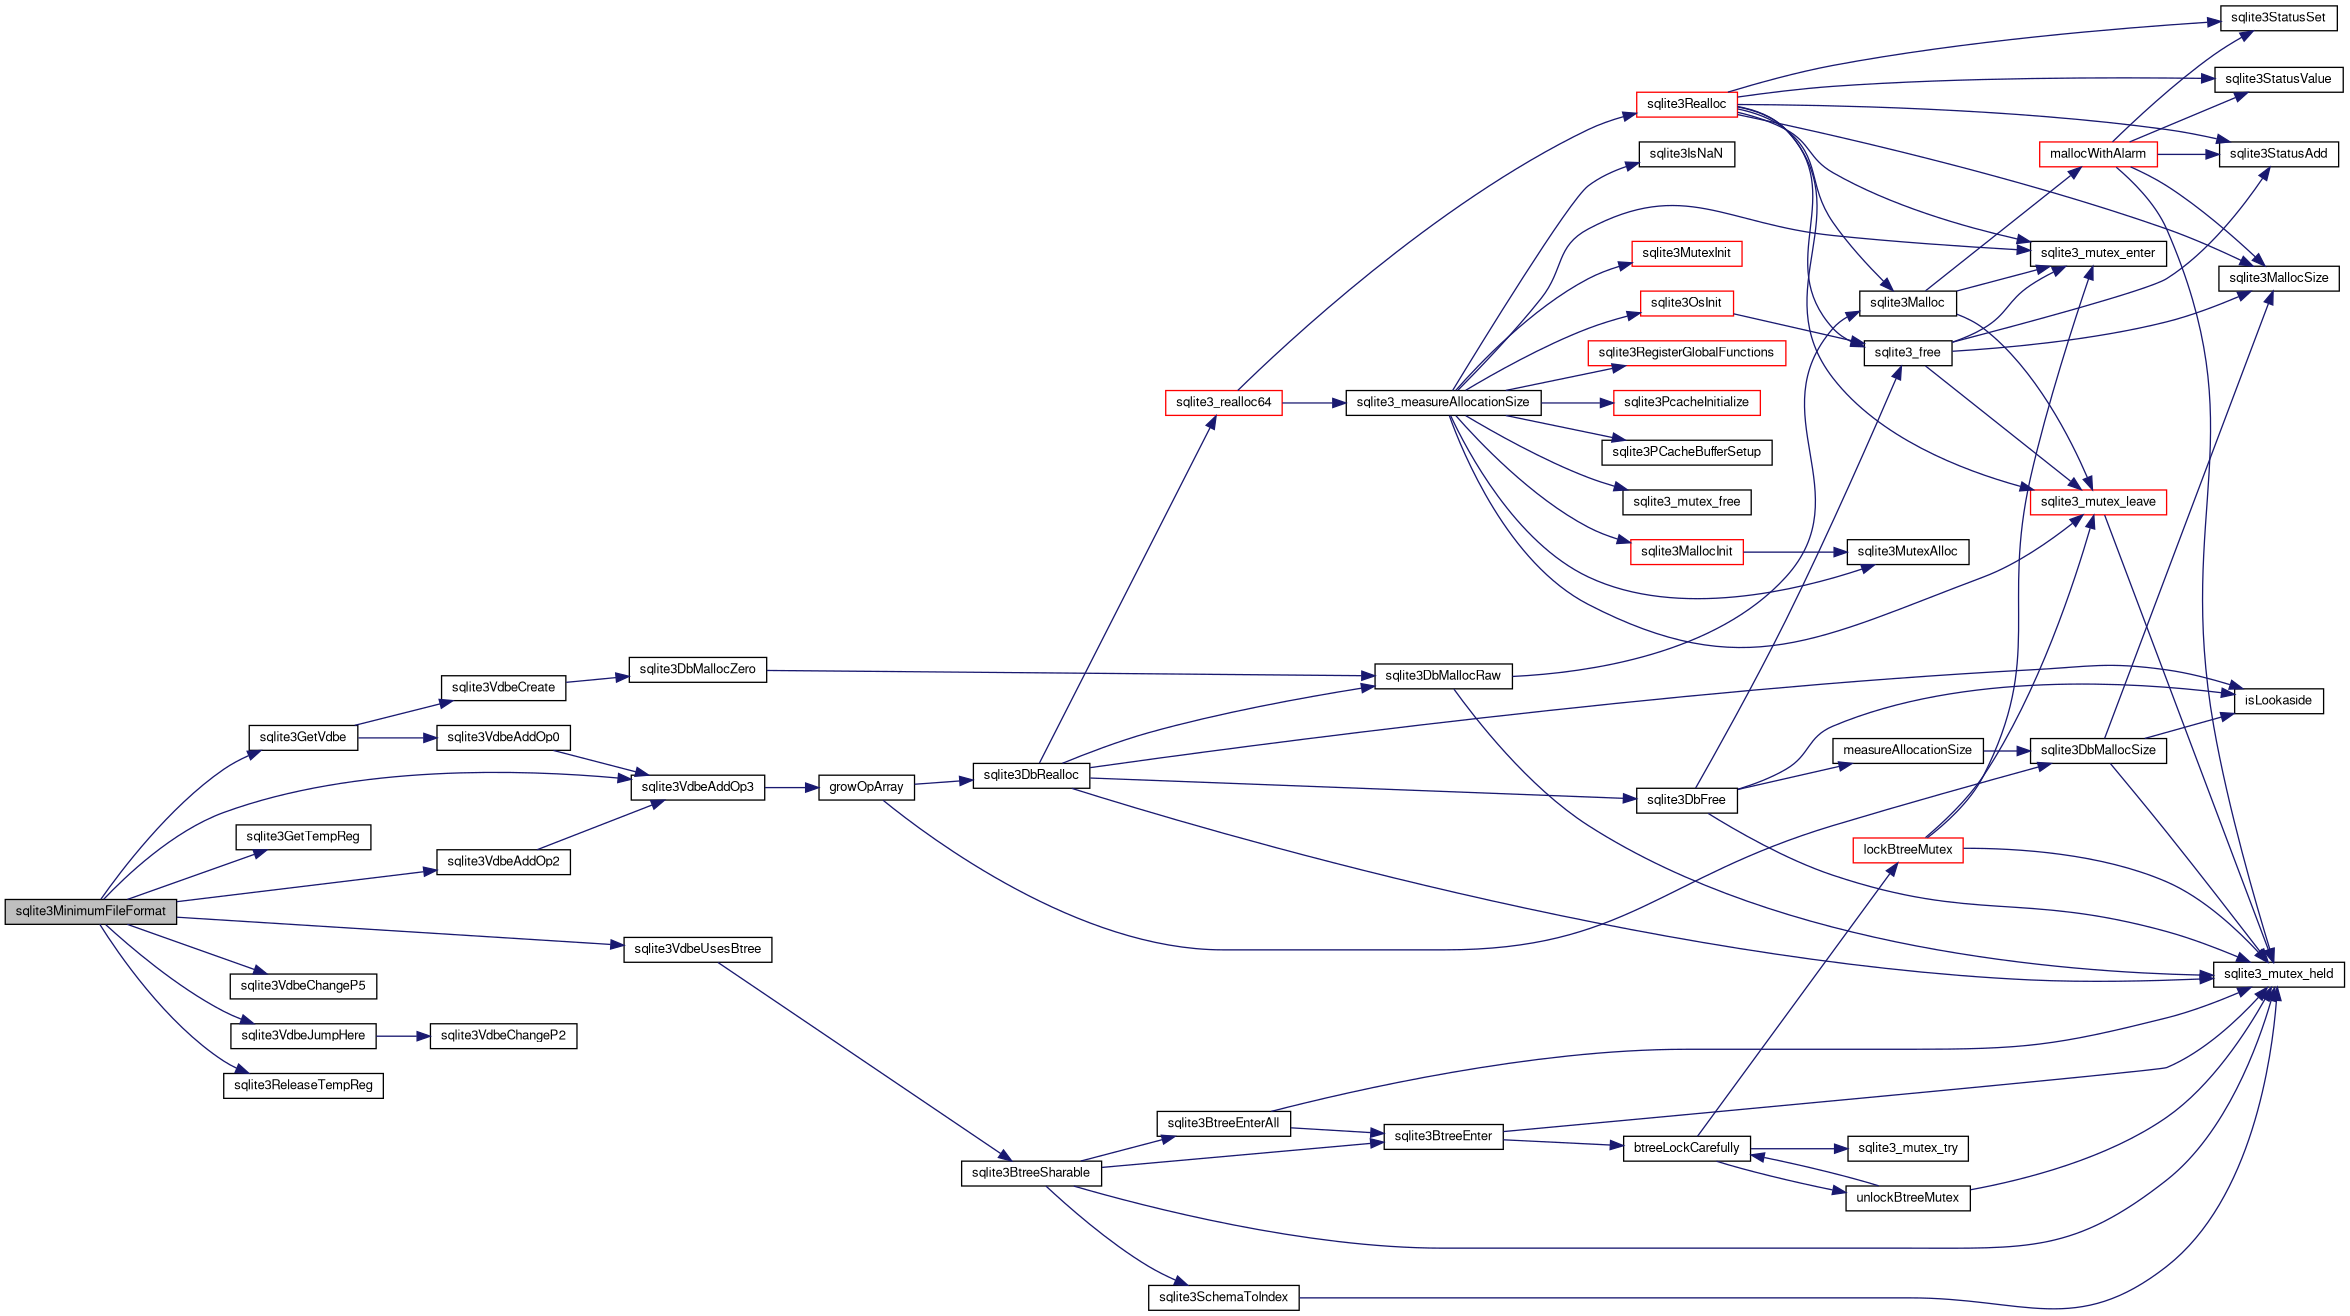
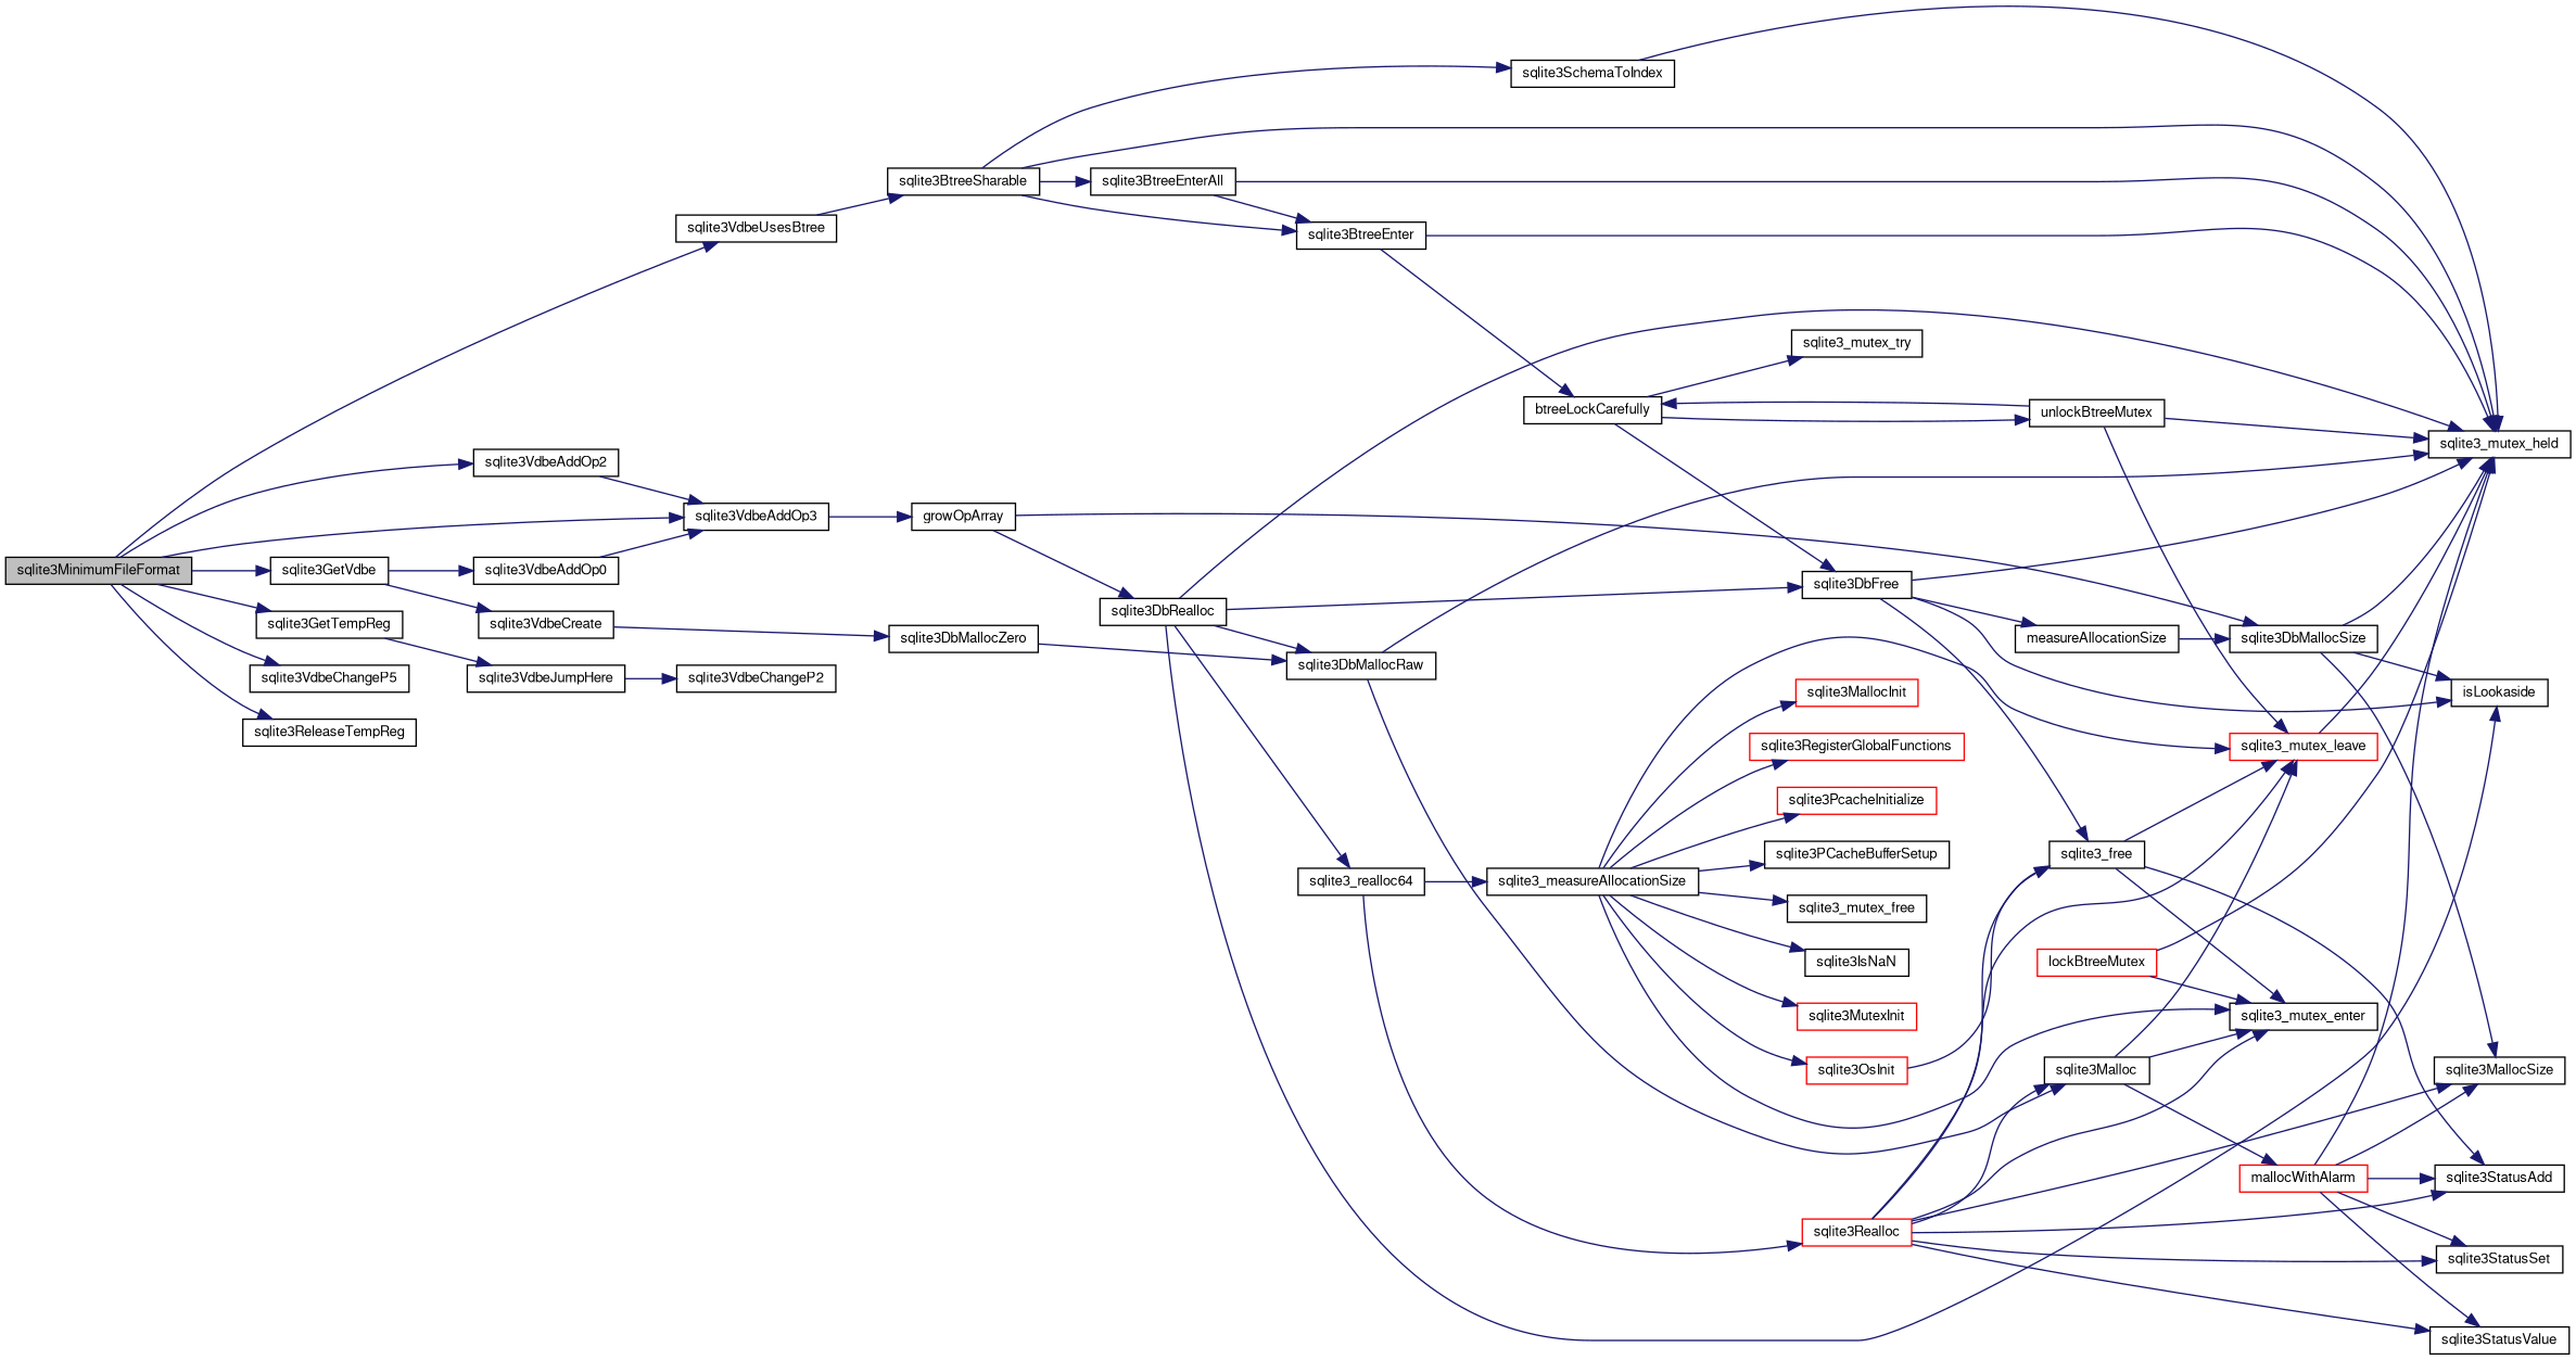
  digraph {
    rankdir=LR
    node [color=black fillcolor=white fontname=FreeSans fontsize=10 shape=record style=filled]
    edge [color=midnightblue fontname=FreeSans fontsize=10 labelfontname=FreeSans labelfontsize=10 style=solid]
    n1 [fillcolor=grey75 fontcolor=black height=0.2 label=sqlite3MinimumFileFormat width=0.4]
    n2 [height=0.2 label=sqlite3GetVdbe width=0.4]
    n3 [height=0.2 label=sqlite3VdbeAddOp3 width=0.4]
    n4 [height=0.2 label=sqlite3GetTempReg width=0.4]
    n5 [height=0.2 label=sqlite3VdbeUsesBtree width=0.4]
    n6 [height=0.2 label=sqlite3VdbeAddOp2 width=0.4]
    n7 [height=0.2 label=sqlite3VdbeChangeP5 width=0.4]
    n8 [height=0.2 label=sqlite3VdbeJumpHere width=0.4]
    n9 [height=0.2 label=sqlite3ReleaseTempReg width=0.4]
    n10 [height=0.2 label=sqlite3VdbeCreate width=0.4]
    n11 [height=0.2 label=sqlite3VdbeAddOp0 width=0.4]
    n12 [height=0.2 label=growOpArray width=0.4]
    n13 [height=0.2 label=sqlite3BtreeSharable width=0.4]
    n14 [height=0.2 label=sqlite3VdbeChangeP2 width=0.4]
    n15 [height=0.2 label=sqlite3DbMallocZero width=0.4]
    n16 [height=0.2 label=sqlite3DbMallocRaw width=0.4]
    n17 [height=0.2 label=sqlite3_mutex_held width=0.4]
    n18 [height=0.2 label=sqlite3Malloc width=0.4]
    n19 [height=0.2 label=sqlite3_mutex_enter width=0.4]
    n20 [color=red height=0.2 label=mallocWithAlarm width=0.4]
    n21 [color=red height=0.2 label=sqlite3_mutex_leave width=0.4]
    n22 [height=0.2 label=sqlite3StatusSet width=0.4]
    n23 [height=0.2 label=sqlite3StatusValue width=0.4]
    n24 [height=0.2 label=sqlite3MallocSize width=0.4]
    n25 [height=0.2 label=sqlite3StatusAdd width=0.4]
    n26 [height=0.2 label=sqlite3DbRealloc width=0.4]
    n27 [height=0.2 label=sqlite3DbMallocSize width=0.4]
    n28 [height=0.2 label=isLookaside width=0.4]
    n29 [height=0.2 label=sqlite3DbFree width=0.4]
-   n30 [color=red height=0.2 label=sqlite3_realloc64 width=0.4]
+   n30 [height=0.2 label=sqlite3_realloc64 width=0.4]
    n31 [height=0.2 label=measureAllocationSize width=0.4]
    n32 [height=0.2 label=sqlite3_free width=0.4]
    n33 [height=0.2 label=sqlite3_measureAllocationSize width=0.4]
    n34 [color=red height=0.2 label=sqlite3Realloc width=0.4]
    n35 [color=red height=0.2 label=sqlite3MutexInit width=0.4]
-   n36 [height=0.2 label=sqlite3MutexAlloc width=0.4]
    n37 [color=red height=0.2 label=sqlite3MallocInit width=0.4]
    n38 [color=red height=0.2 label=sqlite3RegisterGlobalFunctions width=0.4]
    n39 [color=red height=0.2 label=sqlite3PcacheInitialize width=0.4]
    n40 [color=red height=0.2 label=sqlite3OsInit width=0.4]
    n41 [height=0.2 label=sqlite3PCacheBufferSetup width=0.4]
    n42 [height=0.2 label=sqlite3_mutex_free width=0.4]
    n43 [height=0.2 label=sqlite3IsNaN width=0.4]
    n44 [height=0.2 label=sqlite3SchemaToIndex width=0.4]
    n45 [height=0.2 label=sqlite3BtreeEnter width=0.4]
    n46 [height=0.2 label=sqlite3BtreeEnterAll width=0.4]
    n47 [height=0.2 label=btreeLockCarefully width=0.4]
    n48 [height=0.2 label=sqlite3_mutex_try width=0.4]
    n49 [height=0.2 label=unlockBtreeMutex width=0.4]
    n50 [color=red height=0.2 label=lockBtreeMutex width=0.4]
    n1 -> n2
    n1 -> n3
    n1 -> n4
    n1 -> n5
    n1 -> n6
    n1 -> n7
-   n1 -> n8
+   n4 -> n8
    n1 -> n9
    n2 -> n10
    n2 -> n11
    n3 -> n12
    n5 -> n13
    n6 -> n3
    n8 -> n14
    n10 -> n15
    n11 -> n3
    n12 -> n26
    n12 -> n27
    n13 -> n17
    n13 -> n44
    n13 -> n45
    n13 -> n46
    n15 -> n16
    n16 -> n17
    n16 -> n18
    n18 -> n19
    n18 -> n20
    n18 -> n21
    n20 -> n17
    n20 -> n22
    n20 -> n23
    n20 -> n24
    n20 -> n25
    n21 -> n17
    n26 -> n16
    n26 -> n17
    n26 -> n28
    n26 -> n29
    n26 -> n30
    n27 -> n17
    n27 -> n24
    n27 -> n28
    n29 -> n17
    n29 -> n28
    n29 -> n31
    n29 -> n32
    n30 -> n33
    n30 -> n34
    n31 -> n27
    n32 -> n19
    n32 -> n21
-   n32 -> n24
    n32 -> n25
    n33 -> n19
    n33 -> n21
    n33 -> n35
-   n33 -> n36
    n33 -> n37
    n33 -> n38
    n33 -> n39
    n33 -> n40
    n33 -> n41
    n33 -> n42
    n33 -> n43
    n34 -> n18
    n34 -> n19
    n34 -> n21
    n34 -> n22
    n34 -> n23
    n34 -> n24
    n34 -> n25
    n34 -> n32
-   n37 -> n36
    n40 -> n32
    n44 -> n17
    n45 -> n17
    n45 -> n47
    n46 -> n17
    n46 -> n45
    n47 -> n48
    n47 -> n49
-   n47 -> n50
+   n47 -> n29
    n49 -> n17
-   n50 -> n21
+   n49 -> n21
    n49 -> n47
    n50 -> n17
    n50 -> n19
  }
